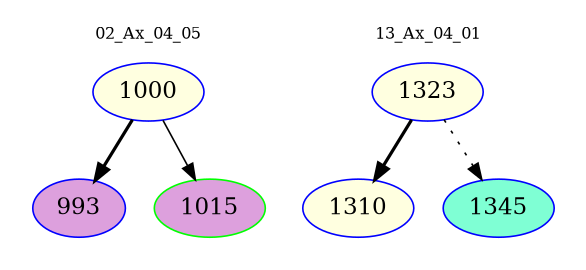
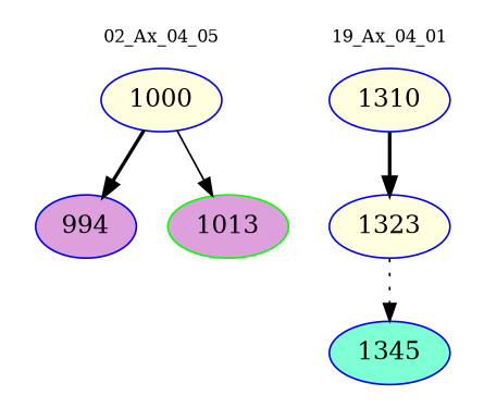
  digraph {
    node [color=blue fillcolor=lightyellow style=filled]
    edge [color=black style=bold]
    n1 [label=1000]
-   n2 [fillcolor=plum label=993]
-   n3 [color=green fillcolor=plum label=1015]
+   n2 [fillcolor=plum label=994]
+   n3 [color=green fillcolor=plum label=1013]
    n4 [label=1323]
    n5 [label=1310]
    n6 [fillcolor=aquamarine label=1345]
    subgraph cluster_1 {
      color=white
      fontsize=10
      label="02_Ax_04_05"
      n1
      n2
      n3
    }
    subgraph cluster_2 {
      color=white
      fontsize=10
-     label="13_Ax_04_01"
+     label="19_Ax_04_01"
      n4
      n5
      n6
    }
    n1 -> n2
    n1 -> n3 [style=solid]
-   n4 -> n5
+   n5 -> n4
    n4 -> n6 [style=dotted]
  }
